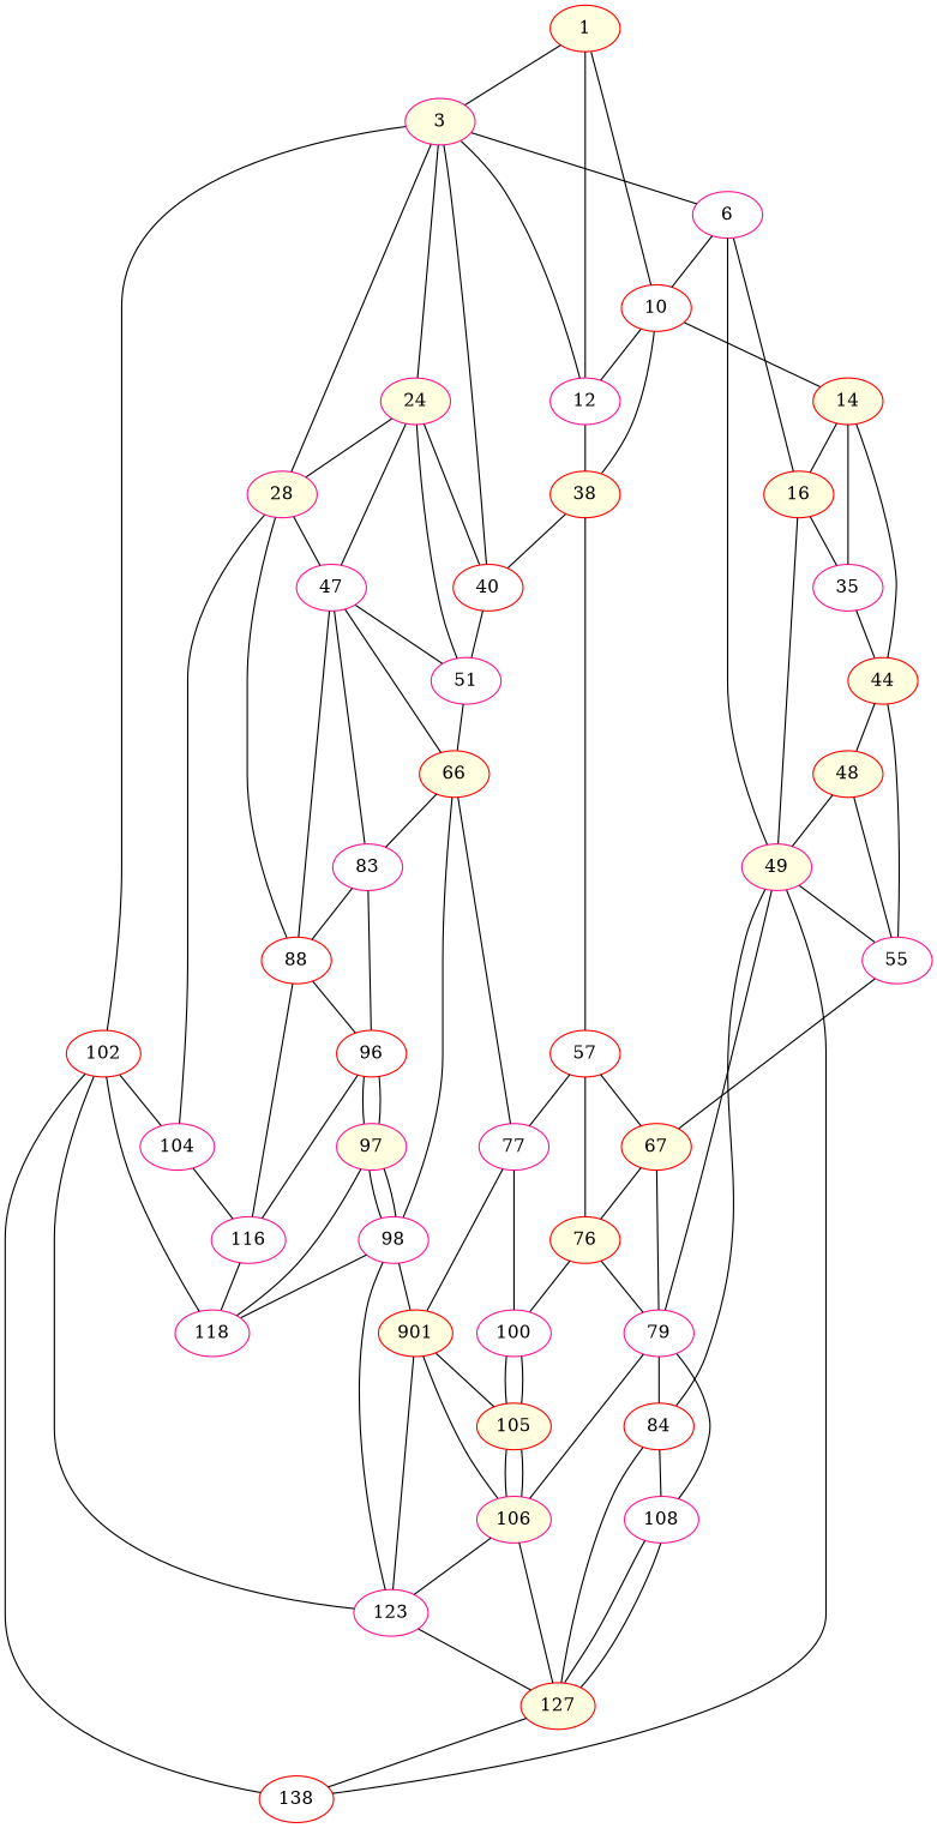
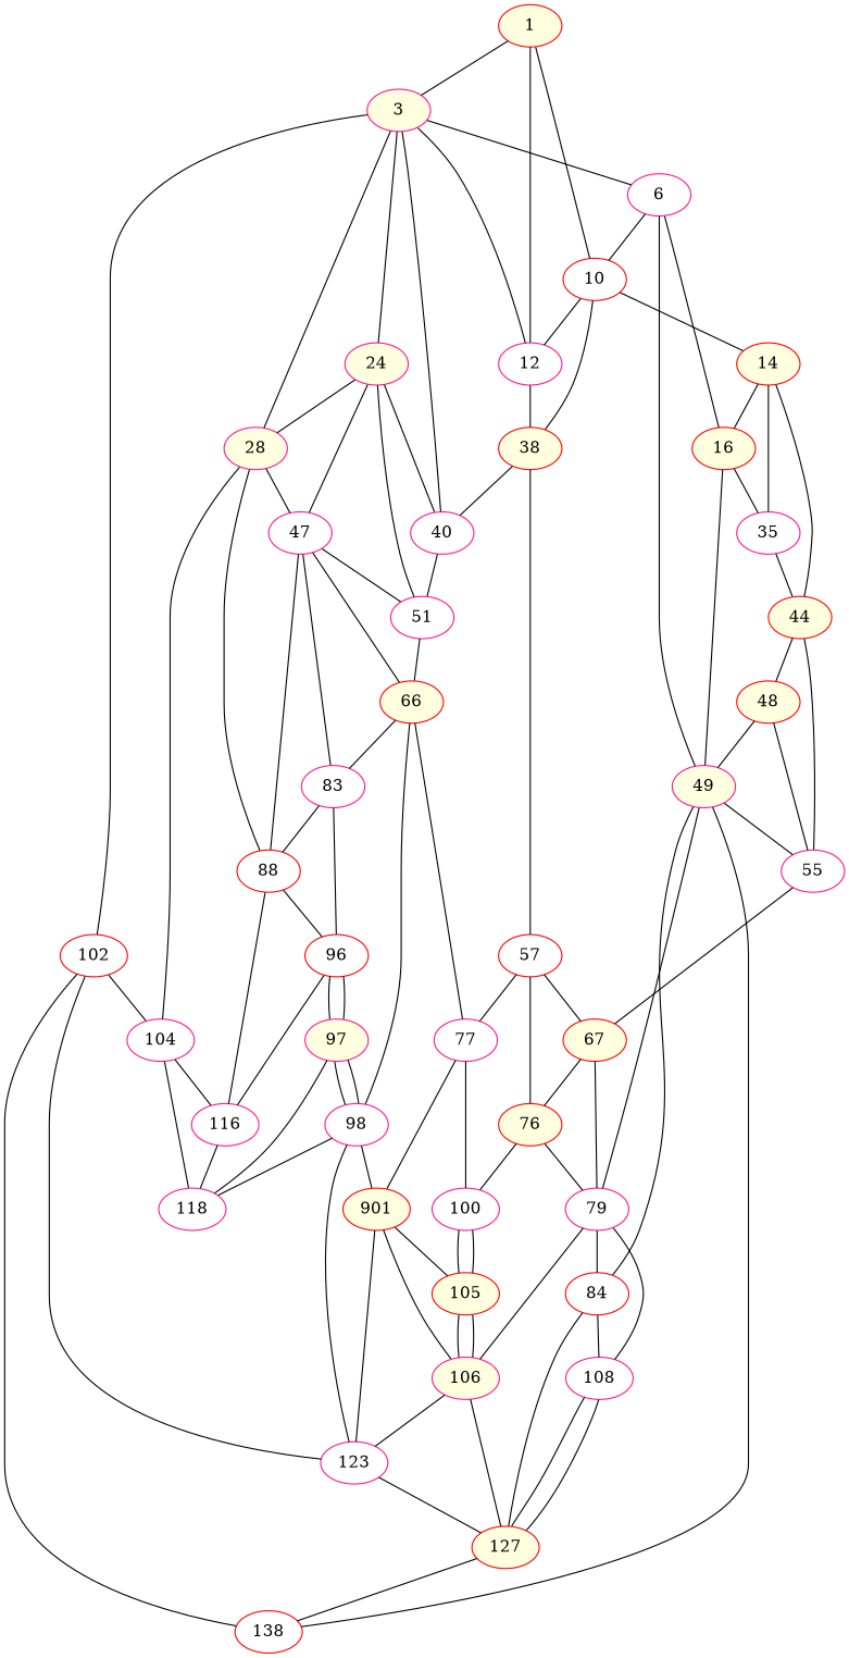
  graph {
    node [color=deeppink fillcolor=white style=filled]
    1 [color=red fillcolor=lightyellow super="+2+9"]
    3 [fillcolor=lightyellow super="+21+4"]
    10 [color=red super="+11+31"]
    12 [super="+13"]
    6 [super="+7+20"]
    24 [fillcolor=lightyellow super="+25"]
    28 [fillcolor=lightyellow super="+29+64"]
-   40 [color=red super="+41"]
+   40 [super="+41"]
    102 [color=red super="+140+103"]
    14 [color=red fillcolor=lightyellow super="+15+33"]
    38 [color=red fillcolor=lightyellow super="+42"]
    16 [color=red fillcolor=lightyellow super="+17"]
    49 [fillcolor=lightyellow super="+52"]
    47 [super="+50"]
    51 [super="+60"]
    88 [color=red super="+89+110"]
    104
    138 [color=red super="+139"]
    118 [super="+119+131"]
    123 [super="+124+134"]
    35 [super="+36"]
    55 [super="+56"]
    79 [super="+80+95"]
    84 [color=red super="+85"]
    44 [color=red fillcolor=lightyellow super="+45+54"]
    57 [color=red super="+58+74"]
    48 [color=red fillcolor=lightyellow]
    66 [color=red fillcolor=lightyellow super="+70"]
    83 [super="+92"]
    96 [color=red super="+111"]
    116 [super="+117"]
    67 [color=red fillcolor=lightyellow super="+69+68"]
    n33 [label=77 super="+90"]
    76 [color=red fillcolor=lightyellow super="+77+94"]
    98 [super="+121+99"]
    106 [fillcolor=lightyellow super="+126"]
    108 [super="+109"]
    127 [color=red fillcolor=lightyellow super="+128"]
    100
    n40 [color=red fillcolor=lightyellow label=901 super="+112"]
    105 [color=red fillcolor=lightyellow]
    97 [fillcolor=lightyellow super="+115"]
    1 -- 3
    1 -- 10
    1 -- 12 [weight=2]
    3 -- 12
    3 -- 6
    3 -- 24 [weight=2]
    3 -- 28
    3 -- 40
    3 -- 102
    10 -- 12
    10 -- 14 [weight=3]
    10 -- 38
    12 -- 38
    6 -- 10
    6 -- 16 [weight=2]
    6 -- 49 [weight=2]
    24 -- 28
    24 -- 40
    24 -- 47
    24 -- 51
    28 -- 47 [weight=2]
    28 -- 88
    28 -- 104
    40 -- 51
    102 -- 104
    102 -- 138 [weight=2]
-   102 -- 118 [weight=2]
+   104 -- 118 [weight=2]
    102 -- 123
    14 -- 16
    14 -- 35
    14 -- 44
    38 -- 40
    38 -- 57
    16 -- 49
    16 -- 35 [weight=2]
    49 -- 138
    49 -- 55
    49 -- 79
    49 -- 84
    47 -- 51
    47 -- 88
    47 -- 66
    47 -- 83
    51 -- 66 [weight=2]
    88 -- 96
    88 -- 116
    104 -- 116
    123 -- 127
    35 -- 44
    55 -- 67
    79 -- 84
    79 -- 106
    79 -- 108 [weight=2]
    84 -- 108
    84 -- 127
    44 -- 55
    44 -- 48
    57 -- 67 [weight=2]
    57 -- n33 [weight=2]
    57 -- 76
    48 -- 49
    48 -- 55
    66 -- 83
    66 -- n33
    66 -- 98
    83 -- 88
    83 -- 96
    96 -- 116
    96 -- 97 [weight=2]
    96 -- 97
    116 -- 118
    67 -- 79
    67 -- 76 [weight=2]
    n33 -- 100
    n33 -- n40
    76 -- 79
    76 -- 100
    98 -- 118 [weight=2]
    98 -- 123
    98 -- n40
    106 -- 123
    106 -- 127
    108 -- 127
    108 -- 127
    127 -- 138
    100 -- 105
    100 -- 105
    n40 -- 123 [weight=3]
    n40 -- 106
    n40 -- 105
    105 -- 106
    105 -- 106
    97 -- 118
    97 -- 98
    97 -- 98
  }
